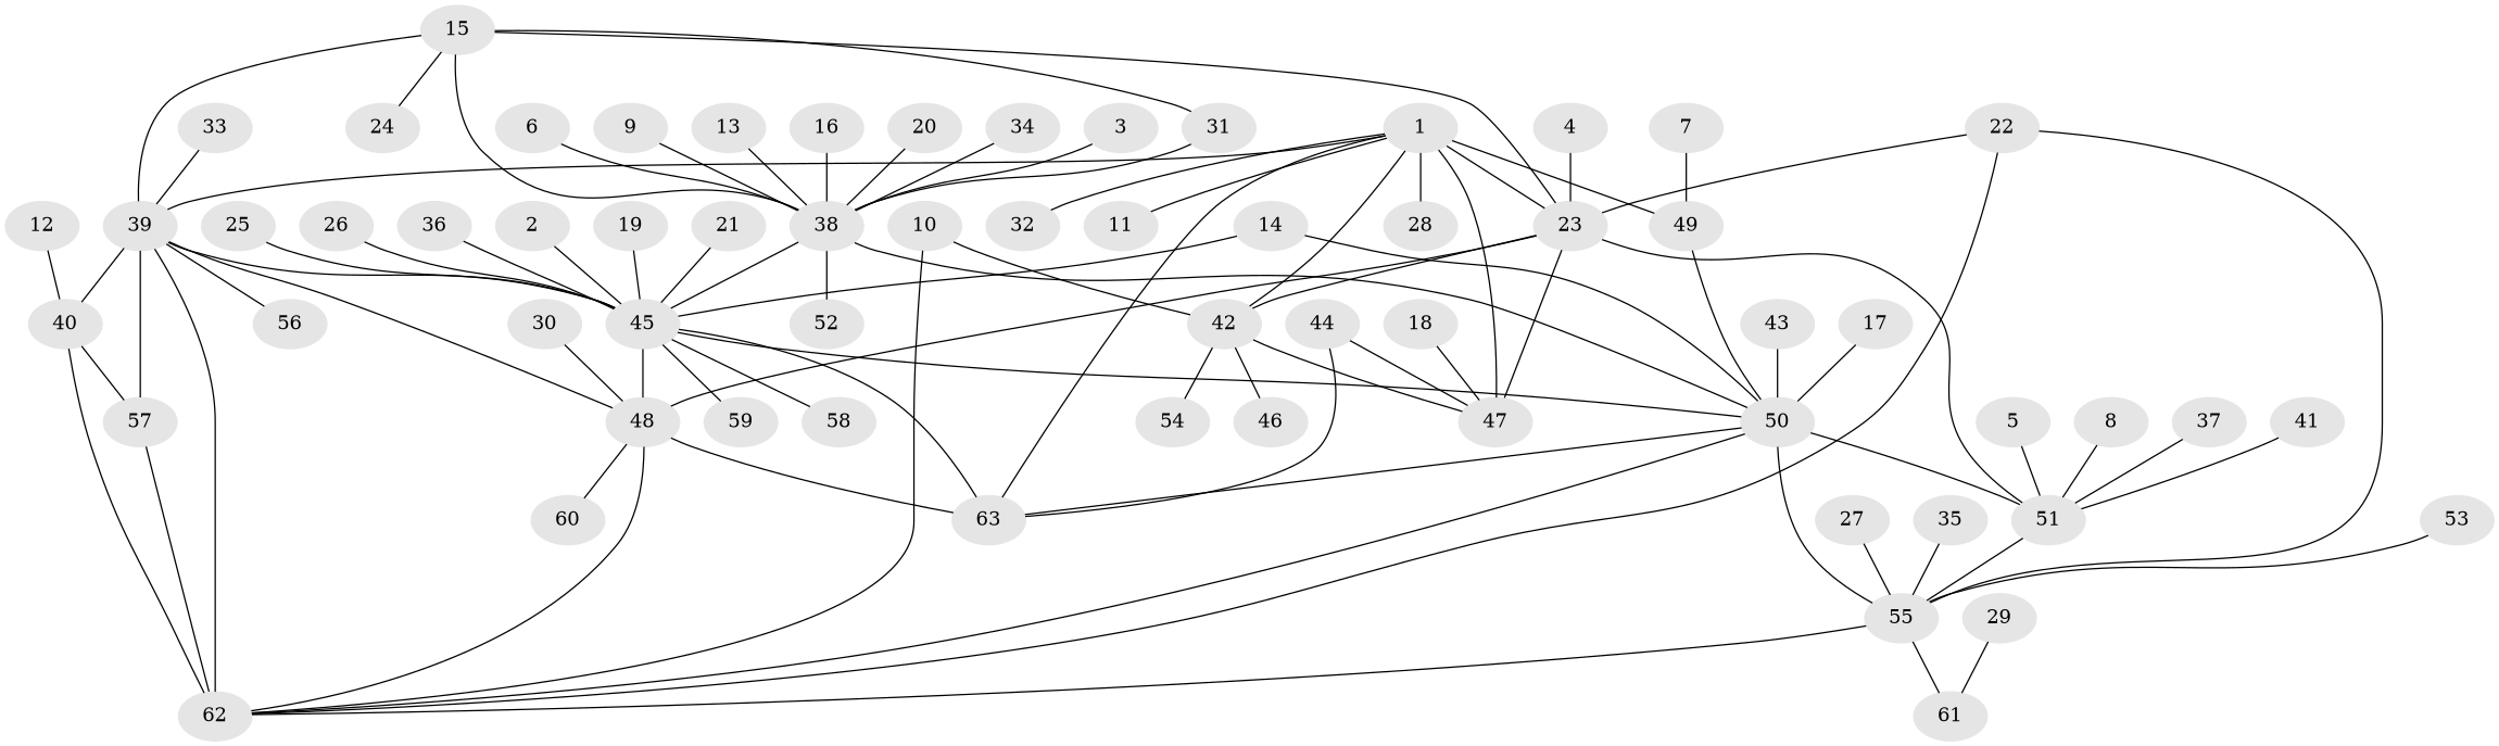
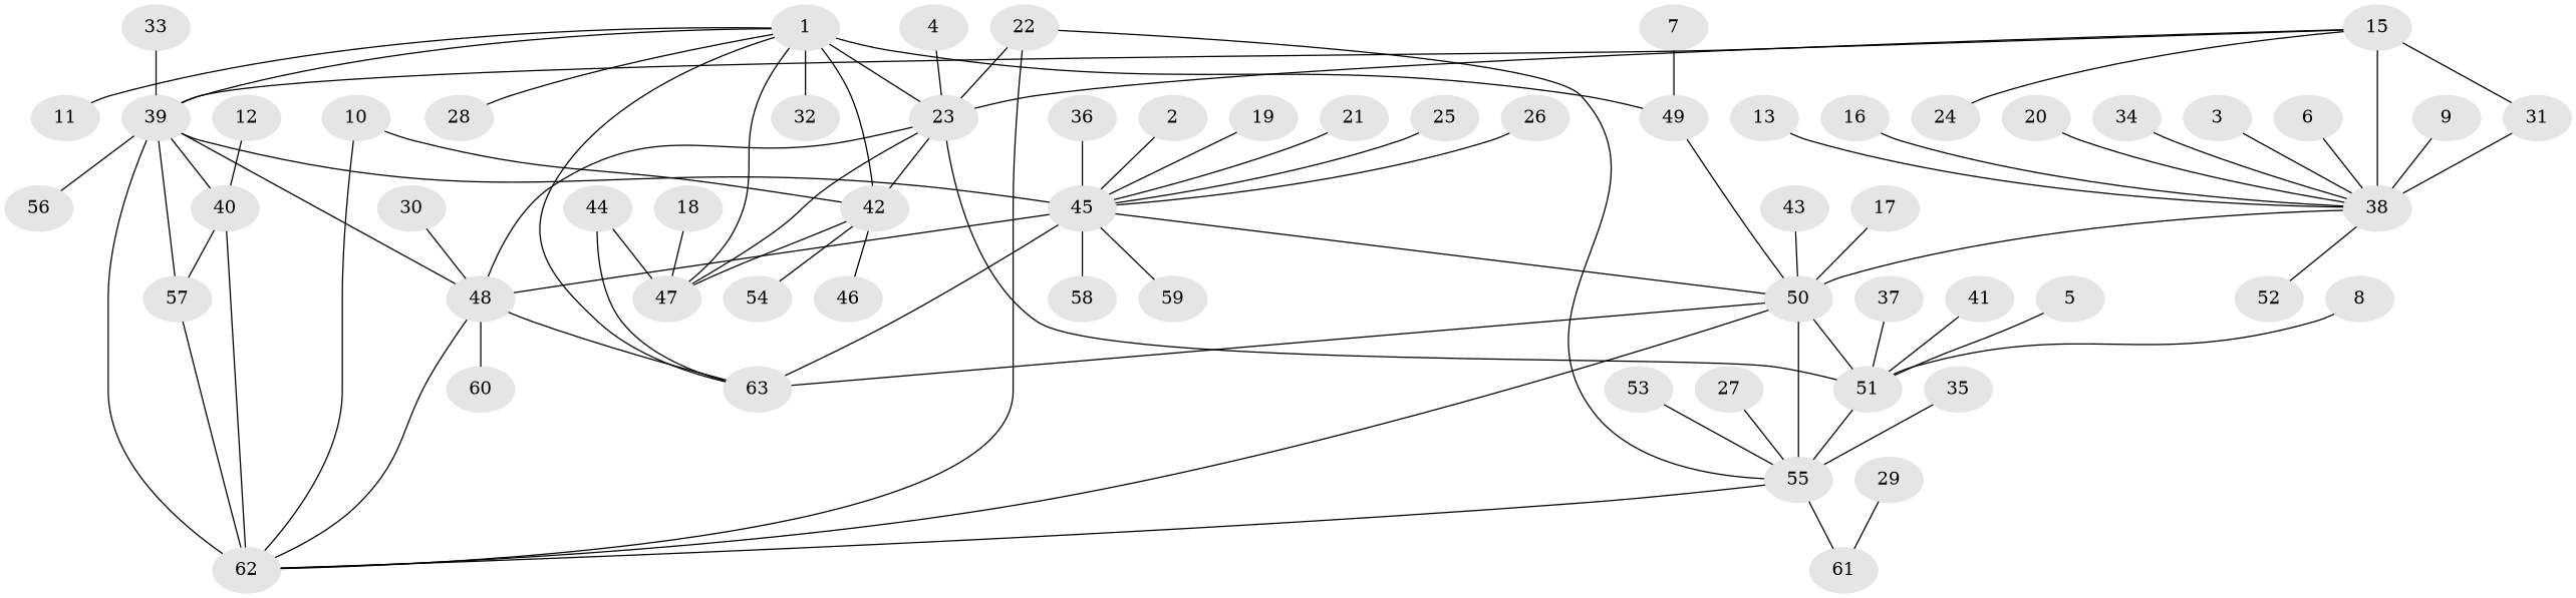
  graph {
    node [color=gray90 style=filled]
    edge [weight=1.0]
    1
    11
    23
    28
    32
    39
    42
    47
    49
    63
    51
    48
    45
    62
    40
    56
    57
    46
    54
    50
    2
    58
    59
    3
    38
    52
    4
    5
    55
    6
    7
    8
    9
    10
    12
    13
-   14
    15
    24
    31
    16
    17
    18
    19
    20
    21
    22
    61
    60
    25
    26
    27
    29
    30
    33
    34
    35
    36
    37
    41
    43
    44
    53
    1 -- 11
    1 -- 23 [weight=3.0]
    1 -- 28
    1 -- 32
    1 -- 39
    1 -- 42 [weight=3.0]
    1 -- 47 [weight=3.0]
    1 -- 49
    1 -- 63
    23 -- 42
    23 -- 47
    23 -- 51
    23 -- 48
    39 -- 48
    39 -- 45
    39 -- 62 [weight=4.0]
    39 -- 40 [weight=2.0]
    39 -- 56
    39 -- 57 [weight=2.0]
    42 -- 47
    42 -- 46
    42 -- 54
    49 -- 50
    51 -- 55 [weight=2.0]
    48 -- 63 [weight=2.0]
    48 -- 62
    48 -- 60
    45 -- 63 [weight=3.0]
    45 -- 48 [weight=6.0]
    45 -- 50
    45 -- 58
    45 -- 59
    40 -- 62 [weight=2.0]
    40 -- 57
    57 -- 62 [weight=2.0]
    50 -- 63
    50 -- 51 [weight=6.0]
    50 -- 62
    50 -- 55 [weight=3.0]
    2 -- 45
    3 -- 38
-   38 -- 45
    38 -- 50
    38 -- 52
    4 -- 23
    5 -- 51
    55 -- 62
    55 -- 61
    6 -- 38
    7 -- 49
    8 -- 51
    9 -- 38
    10 -- 42
    10 -- 62
    12 -- 40
    13 -- 38
-   14 -- 45
-   14 -- 50
    15 -- 23
    15 -- 39
    15 -- 38 [weight=4.0]
    15 -- 24
    15 -- 31
    31 -- 38 [weight=4.0]
    16 -- 38
    17 -- 50
    18 -- 47
    19 -- 45
    20 -- 38
    21 -- 45
    22 -- 23
    22 -- 62
    22 -- 55
    25 -- 45
    26 -- 45
    27 -- 55
    29 -- 61
    30 -- 48
    33 -- 39
    34 -- 38
    35 -- 55
    36 -- 45
    37 -- 51
    41 -- 51
    43 -- 50
    44 -- 47
    44 -- 63
    53 -- 55
  }
